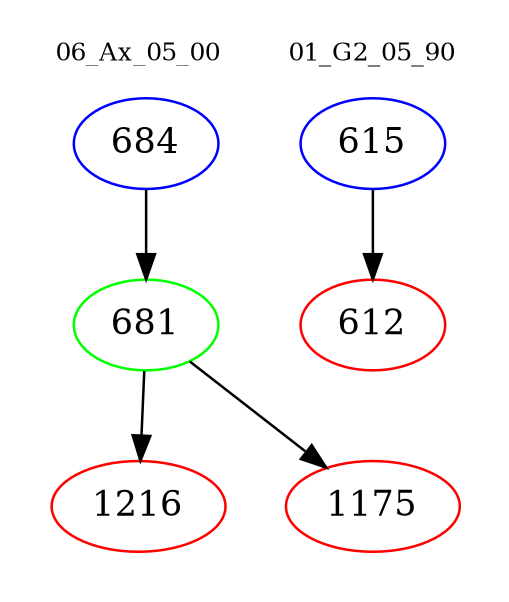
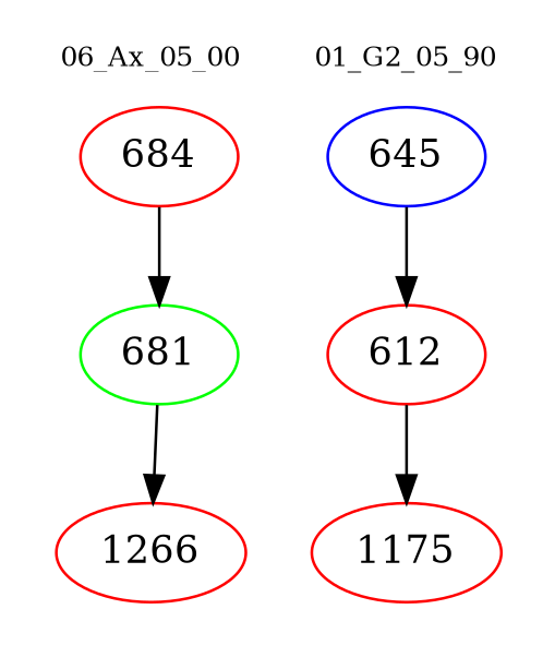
  digraph {
    node [color=red]
    edge [color=black]
-   n1 [color=blue label=684]
+   n1 [label=684]
    n2 [color=green label=681]
-   n3 [label=1216]
-   n4 [color=blue label=615]
+   n3 [label=1266]
+   n4 [color=blue label=645]
    n5 [label=612]
    n6 [label=1175]
    subgraph cluster_1 {
      color=white
      fontsize=10
      label="06_Ax_05_00"
      n1
      n2
      n3
    }
    subgraph cluster_2 {
      color=white
      fontsize=10
      label="01_G2_05_90"
      n4
      n5
      n6
    }
    n1 -> n2
    n2 -> n3
    n4 -> n5
-   n2 -> n6
+   n5 -> n6
  }
